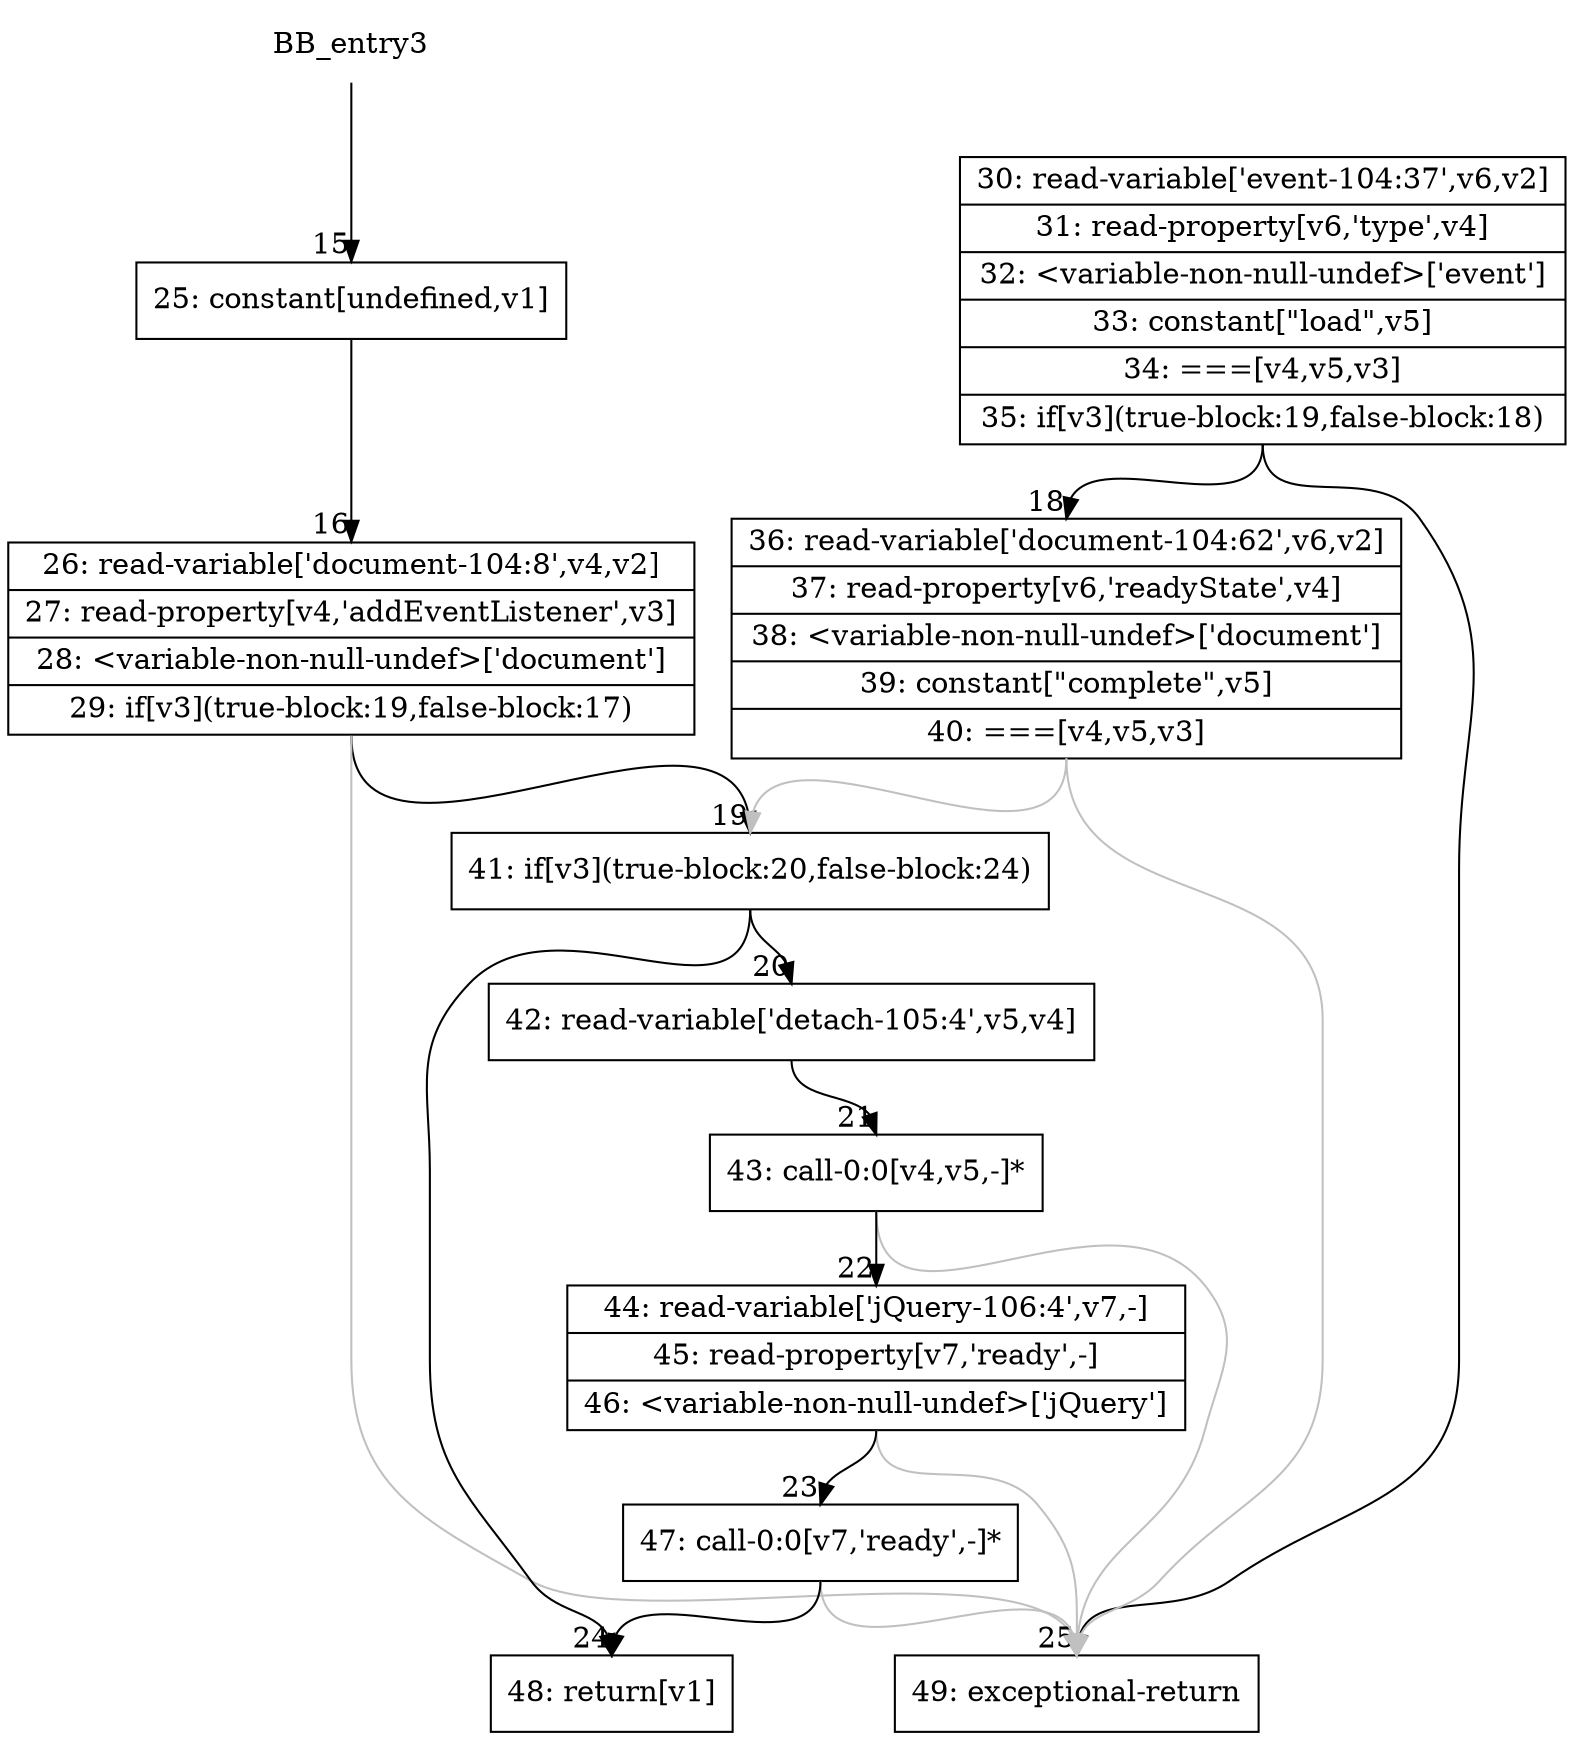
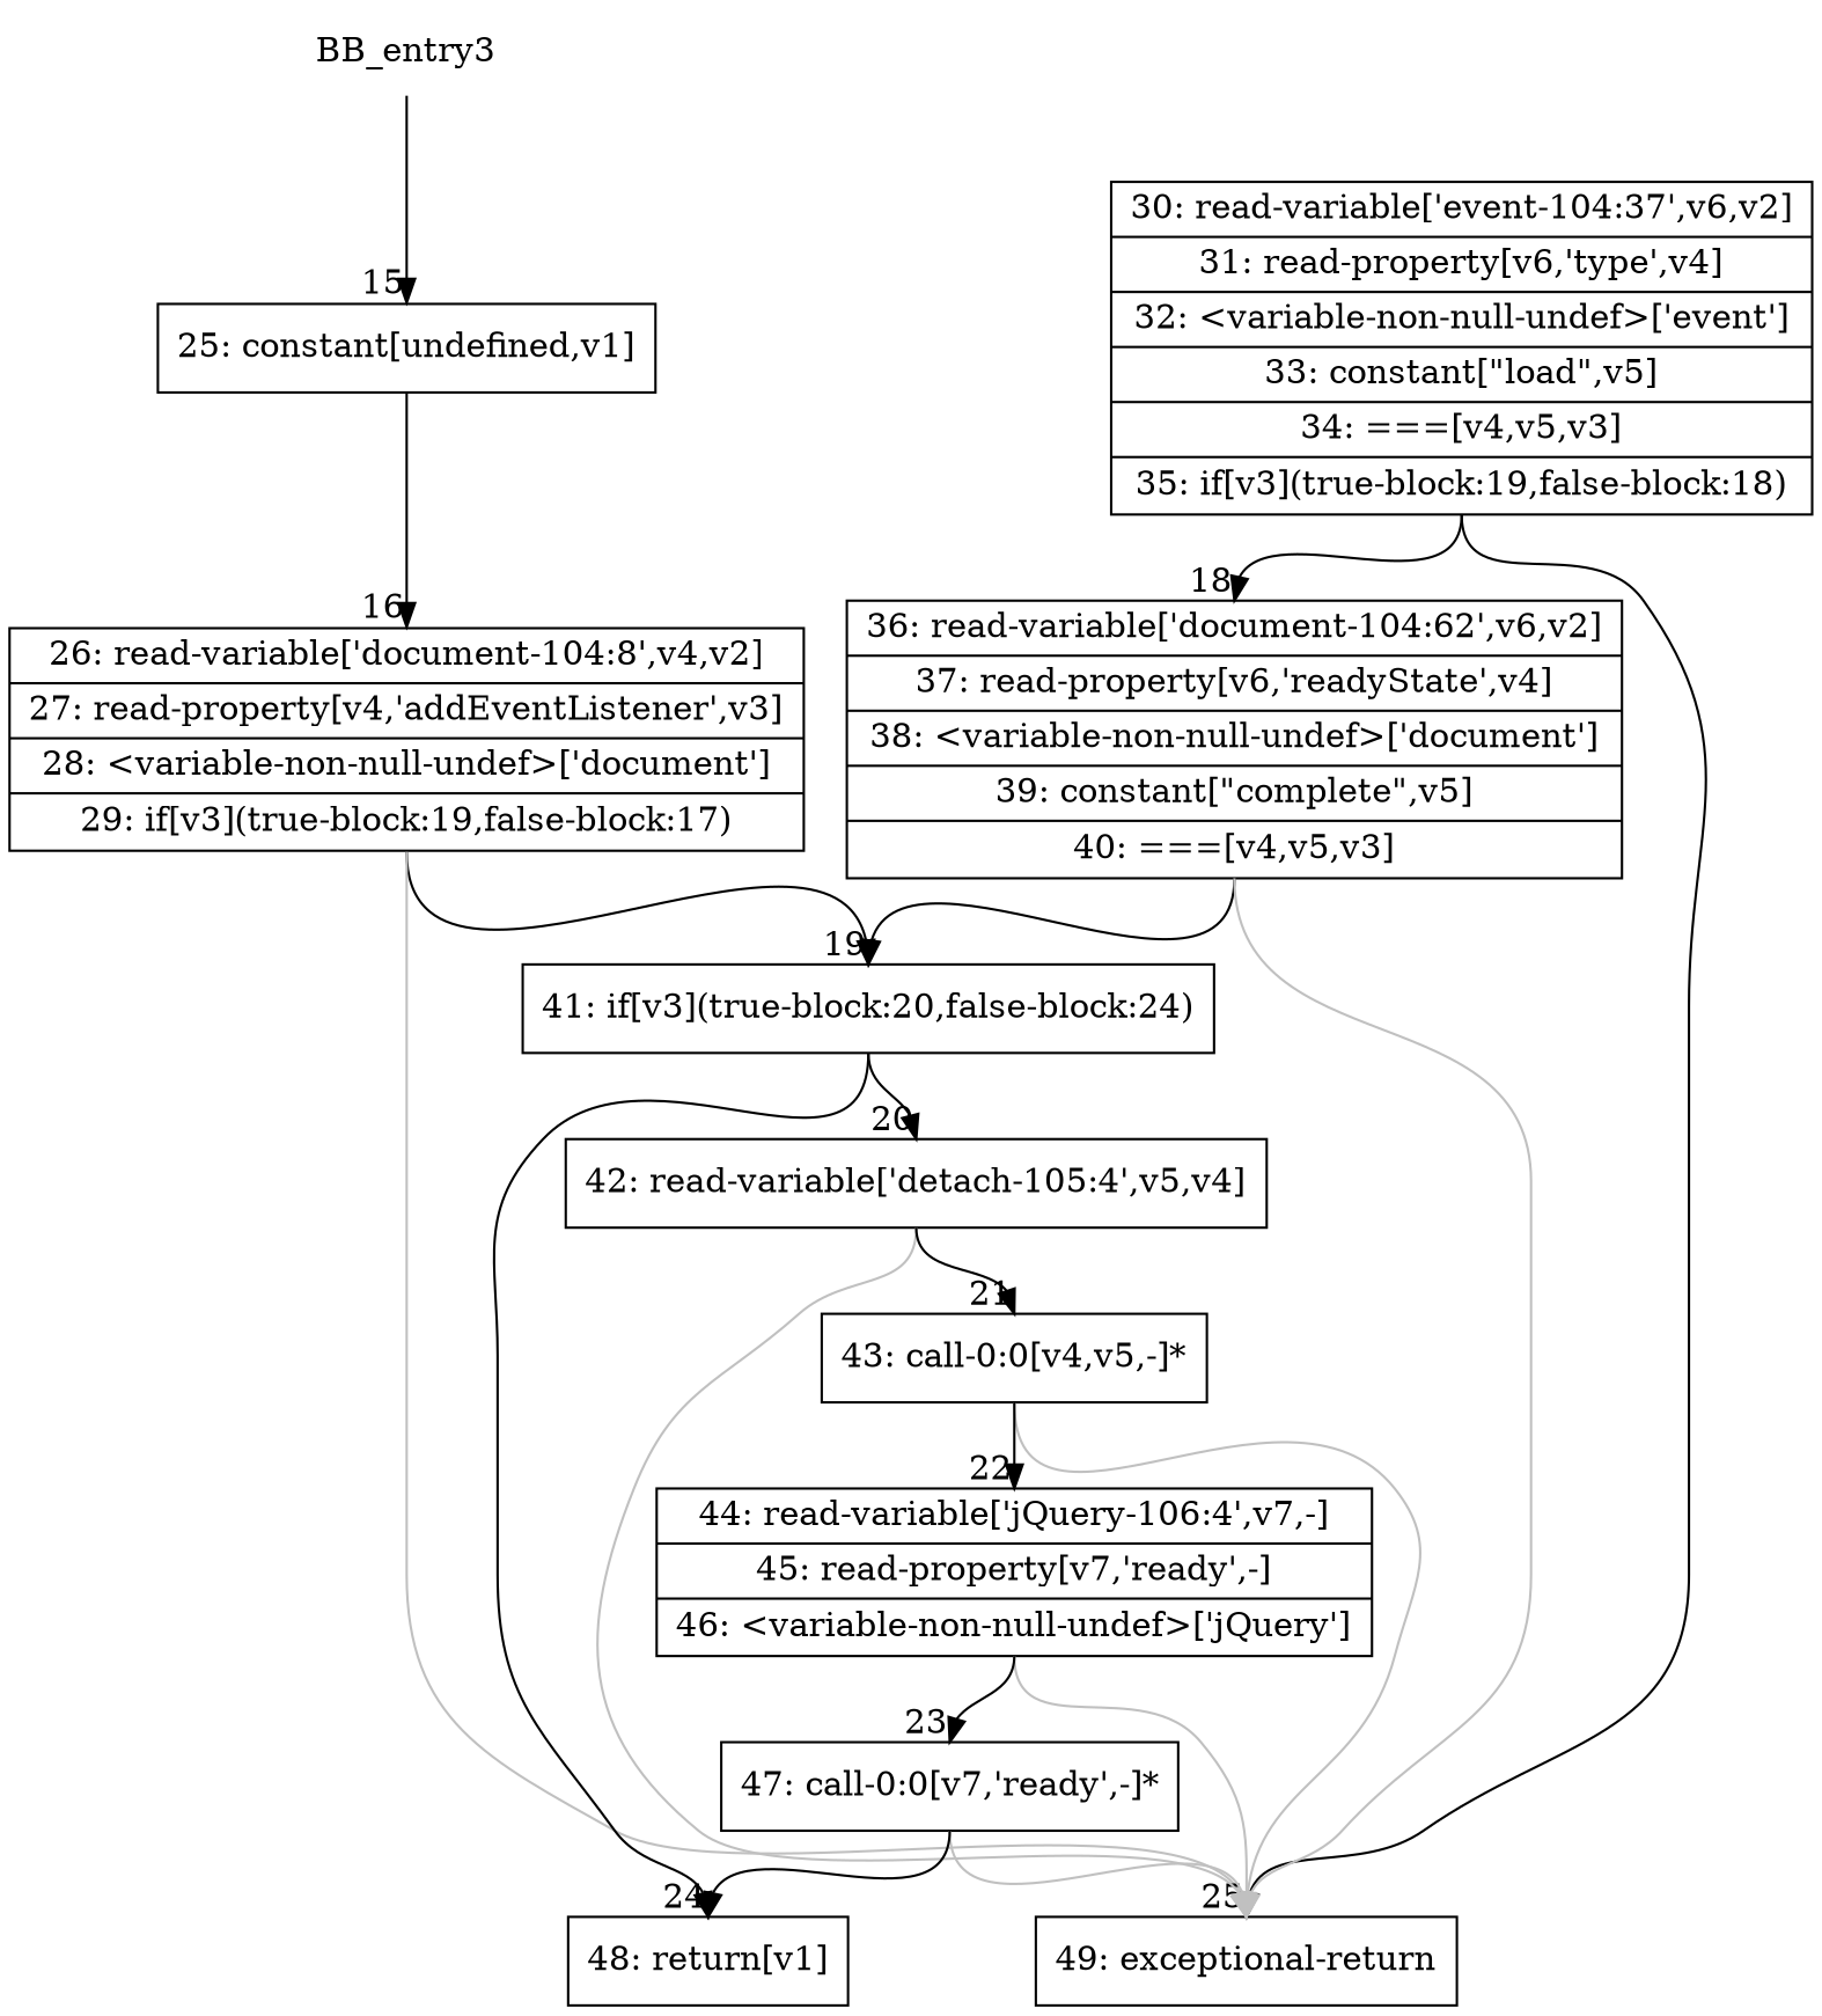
  digraph {
    rankdir=TD
    node [shape=record]
    edge [headport=n tailport=s]
    n1 [label=BB_entry3 shape=none]
    n2 [label="{25: constant[undefined,v1]}"]
    n3 [label="{26: read-variable['document-104:8',v4,v2]|27: read-property[v4,'addEventListener',v3]|28: \<variable-non-null-undef\>['document']|29: if[v3](true-block:19,false-block:17)}"]
    n4 [label="{41: if[v3](true-block:20,false-block:24)}"]
    n5 [label="{49: exceptional-return}"]
    n6 [label="{42: read-variable['detach-105:4',v5,v4]}"]
    n7 [label="{48: return[v1]}"]
    n8 [label="{30: read-variable['event-104:37',v6,v2]|31: read-property[v6,'type',v4]|32: \<variable-non-null-undef\>['event']|33: constant[\"load\",v5]|34: ===[v4,v5,v3]|35: if[v3](true-block:19,false-block:18)}"]
    n9 [label="{36: read-variable['document-104:62',v6,v2]|37: read-property[v6,'readyState',v4]|38: \<variable-non-null-undef\>['document']|39: constant[\"complete\",v5]|40: ===[v4,v5,v3]}"]
    n10 [label="{43: call-0:0[v4,v5,-]*}"]
    n11 [label="{44: read-variable['jQuery-106:4',v7,-]|45: read-property[v7,'ready',-]|46: \<variable-non-null-undef\>['jQuery']}"]
    n12 [label="{47: call-0:0[v7,'ready',-]*}"]
    n1 -> n2 [headlabel="    15"]
    n2 -> n3 [headlabel="      16"]
    n3 -> n4 [headlabel="      19"]
    n3 -> n5 [color=gray headlabel="      25"]
    n4 -> n6 [headlabel="      20"]
    n4 -> n7 [headlabel="      24"]
+   n6 -> n5 [color=gray]
    n6 -> n10 [headlabel="      21"]
    n8 -> n5 [color=black]
    n8 -> n9 [headlabel="      18"]
-   n9 -> n4 [color=gray]
+   n9 -> n4
    n9 -> n5 [color=gray]
    n10 -> n5 [color=gray]
    n10 -> n11 [headlabel="      22"]
    n11 -> n5 [color=gray]
    n11 -> n12 [headlabel="      23"]
    n12 -> n5 [color=gray]
    n12 -> n7
  }
